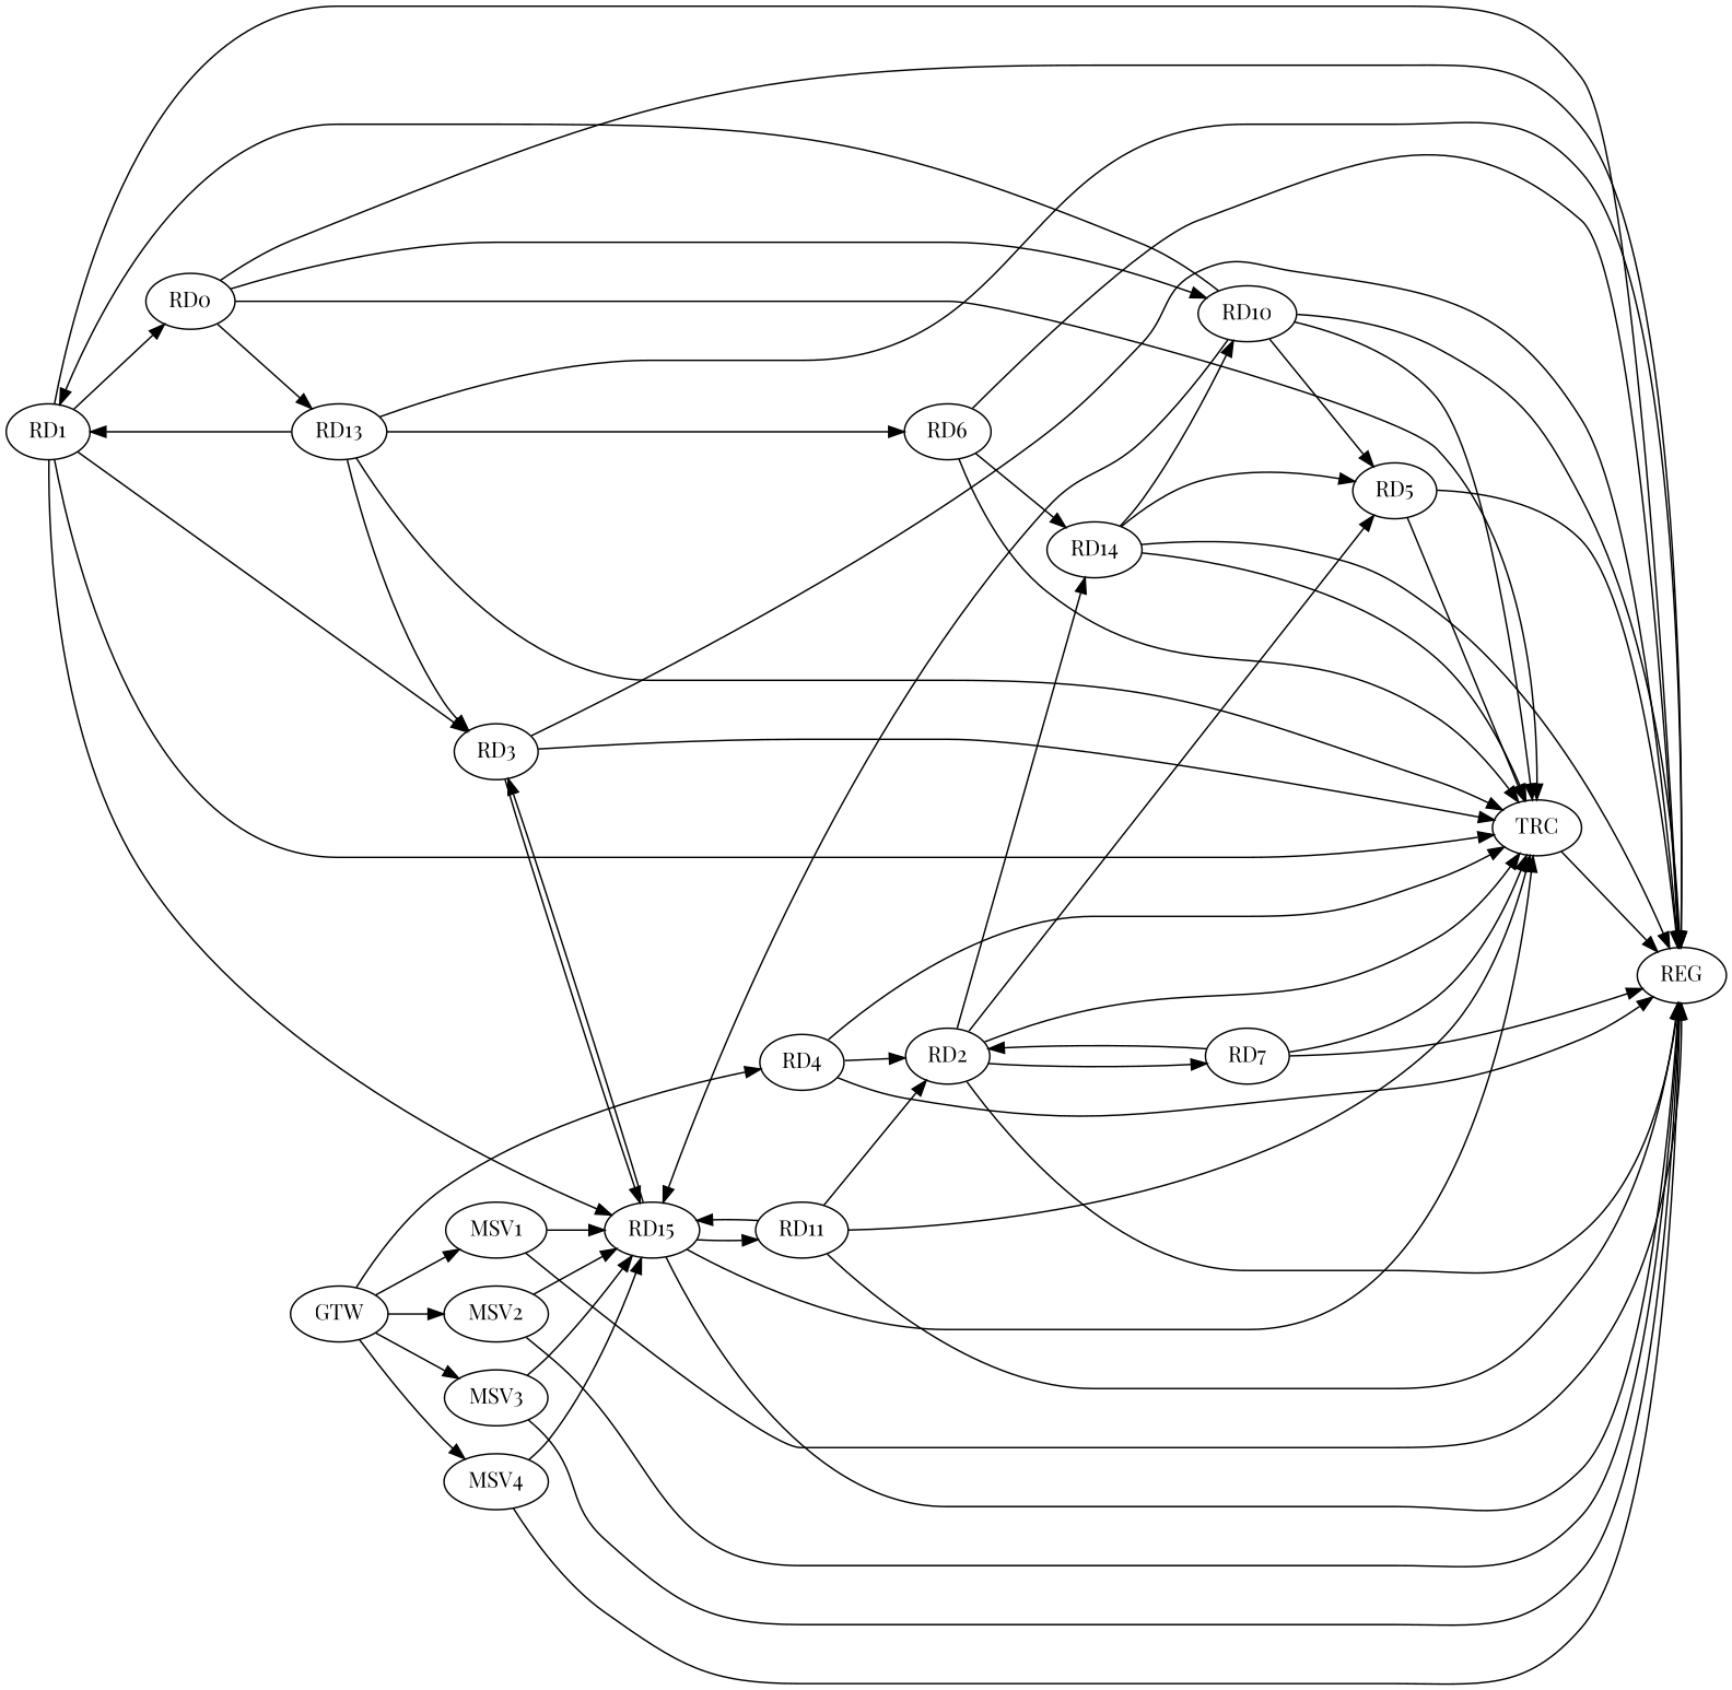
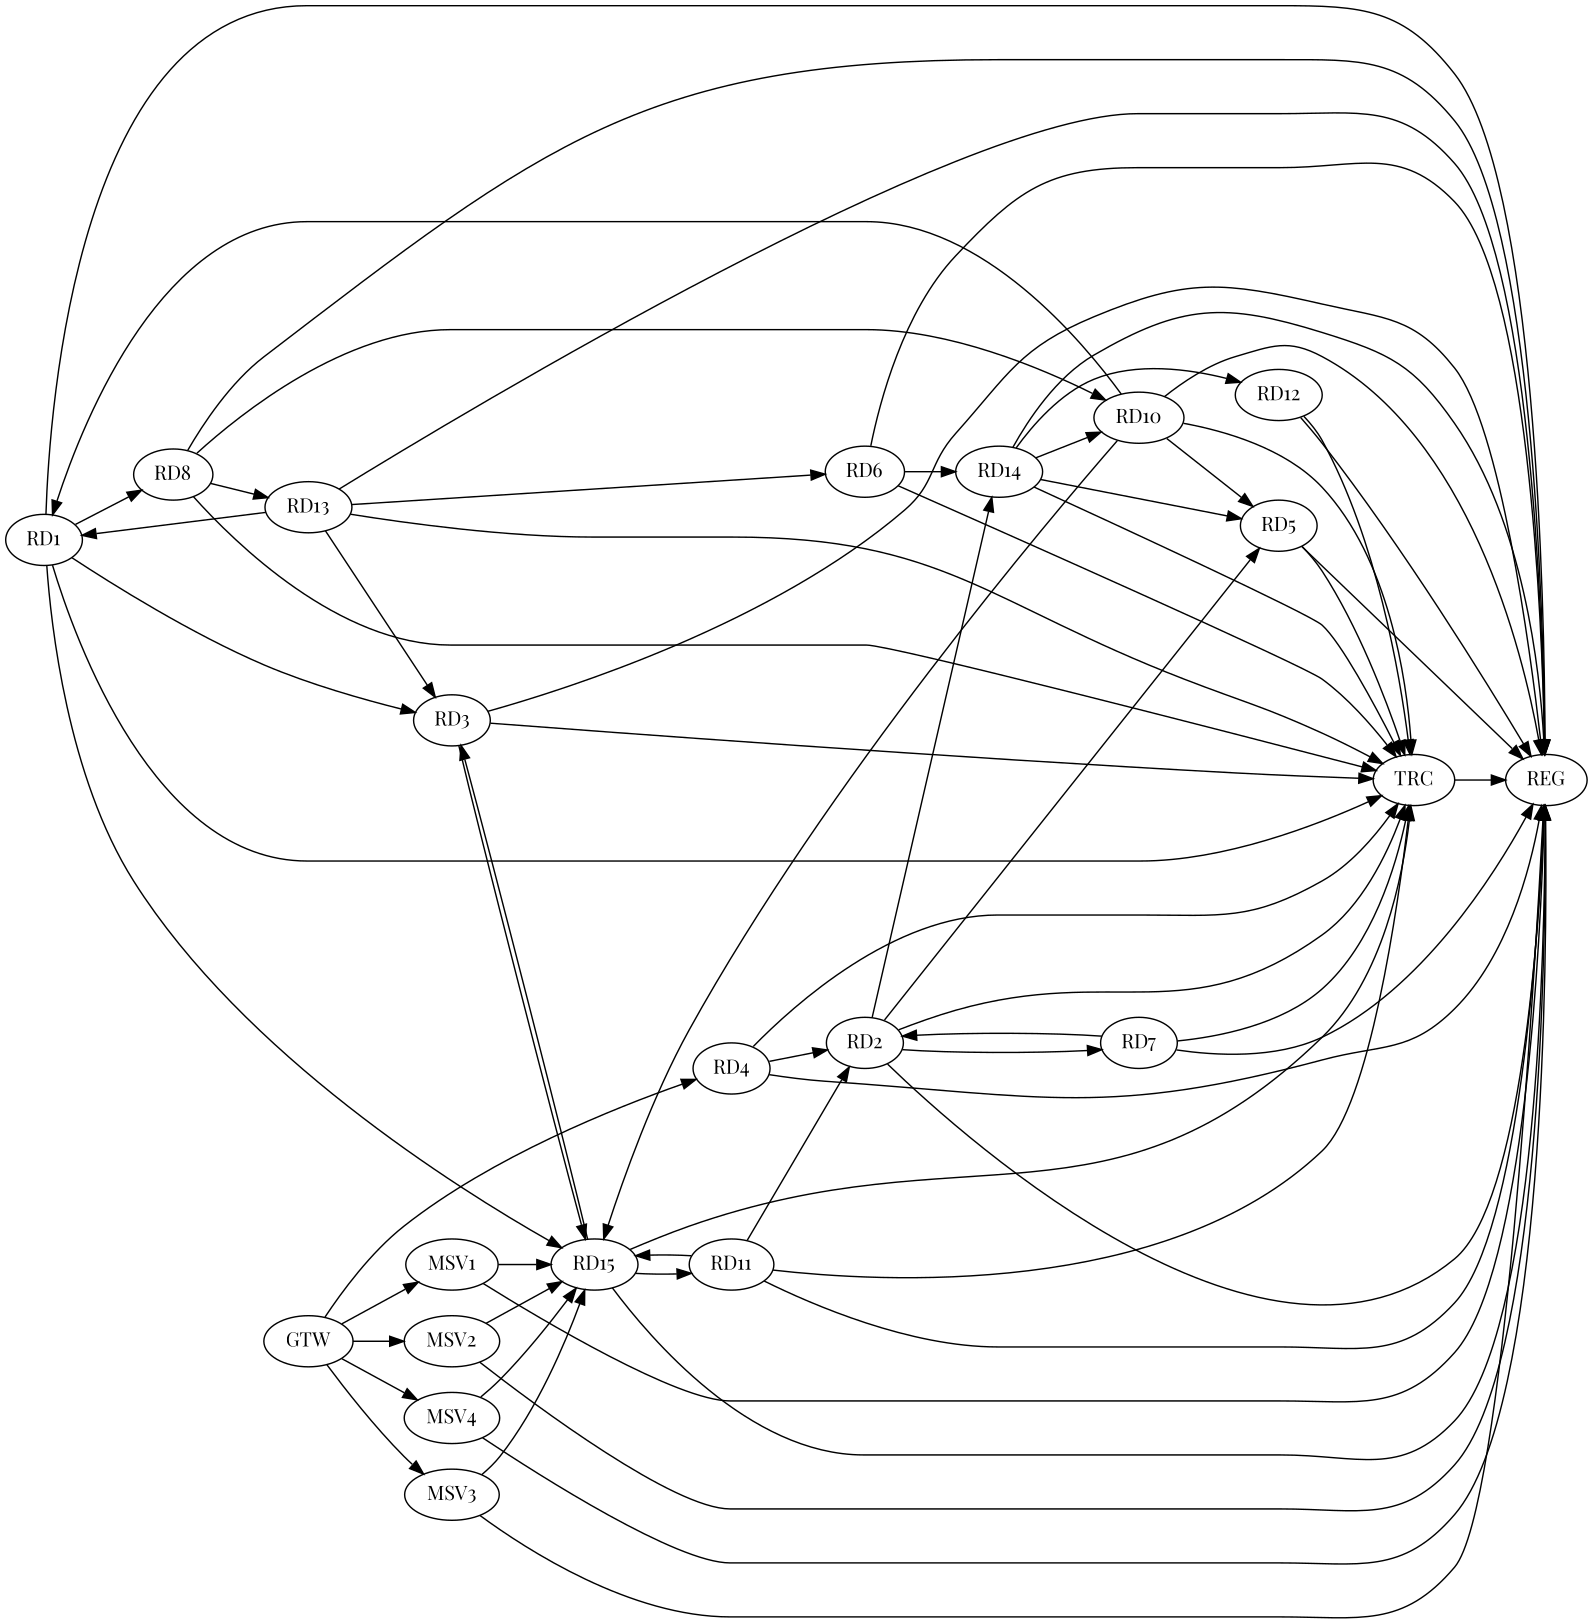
  strict digraph {
    fontname="Playfair Display"
    rankdir=LR
    node [fontname="Playfair Display"]
    edge [fontname="Playfair Display"]
    n1 [label=RD1]
    n2 [label=RD3]
-   n3 [label=RD0]
+   n3 [label=RD8]
    n4 [label=RD15]
    n5 [label=REG]
    n6 [label=TRC]
    n7 [label=RD10]
    n8 [label=RD13]
    n9 [label=RD11]
    n10 [label=RD2]
    n11 [label=RD5]
    n12 [label=RD7]
    n13 [label=RD14]
+   n14 [label=RD12]
    n15 [label=RD4]
    n16 [label=RD6]
    n17 [label=GTW]
    n18 [label=MSV1]
    n19 [label=MSV2]
    n20 [label=MSV3]
    n21 [label=MSV4]
    n1 -> n2
    n1 -> n3
    n1 -> n4
    n1 -> n5
    n1 -> n6
    n2 -> n4
    n2 -> n5
    n2 -> n6
    n3 -> n5
    n3 -> n6
    n3 -> n7
    n3 -> n8
    n4 -> n2
    n4 -> n5
    n4 -> n6
    n4 -> n9
    n6 -> n5
    n7 -> n1
    n7 -> n4
    n7 -> n5
    n7 -> n6
    n7 -> n11
    n8 -> n1
    n8 -> n2
    n8 -> n5
    n8 -> n6
    n8 -> n16
    n9 -> n4
    n9 -> n5
    n9 -> n6
    n9 -> n10
    n10 -> n5
    n10 -> n6
    n10 -> n11
    n10 -> n12
    n10 -> n13
    n11 -> n5
    n11 -> n6
    n12 -> n5
    n12 -> n6
    n12 -> n10
    n13 -> n5
    n13 -> n6
    n13 -> n7
    n13 -> n11
+   n13 -> n14
+   n14 -> n5
+   n14 -> n6
    n15 -> n5
    n15 -> n6
    n15 -> n10
    n16 -> n5
    n16 -> n6
    n16 -> n13
    n17 -> n15
    n17 -> n18
    n17 -> n19
    n17 -> n20
    n17 -> n21
    n18 -> n4
    n18 -> n5
    n19 -> n4
    n19 -> n5
    n20 -> n4
    n20 -> n5
    n21 -> n4
    n21 -> n5
  }
